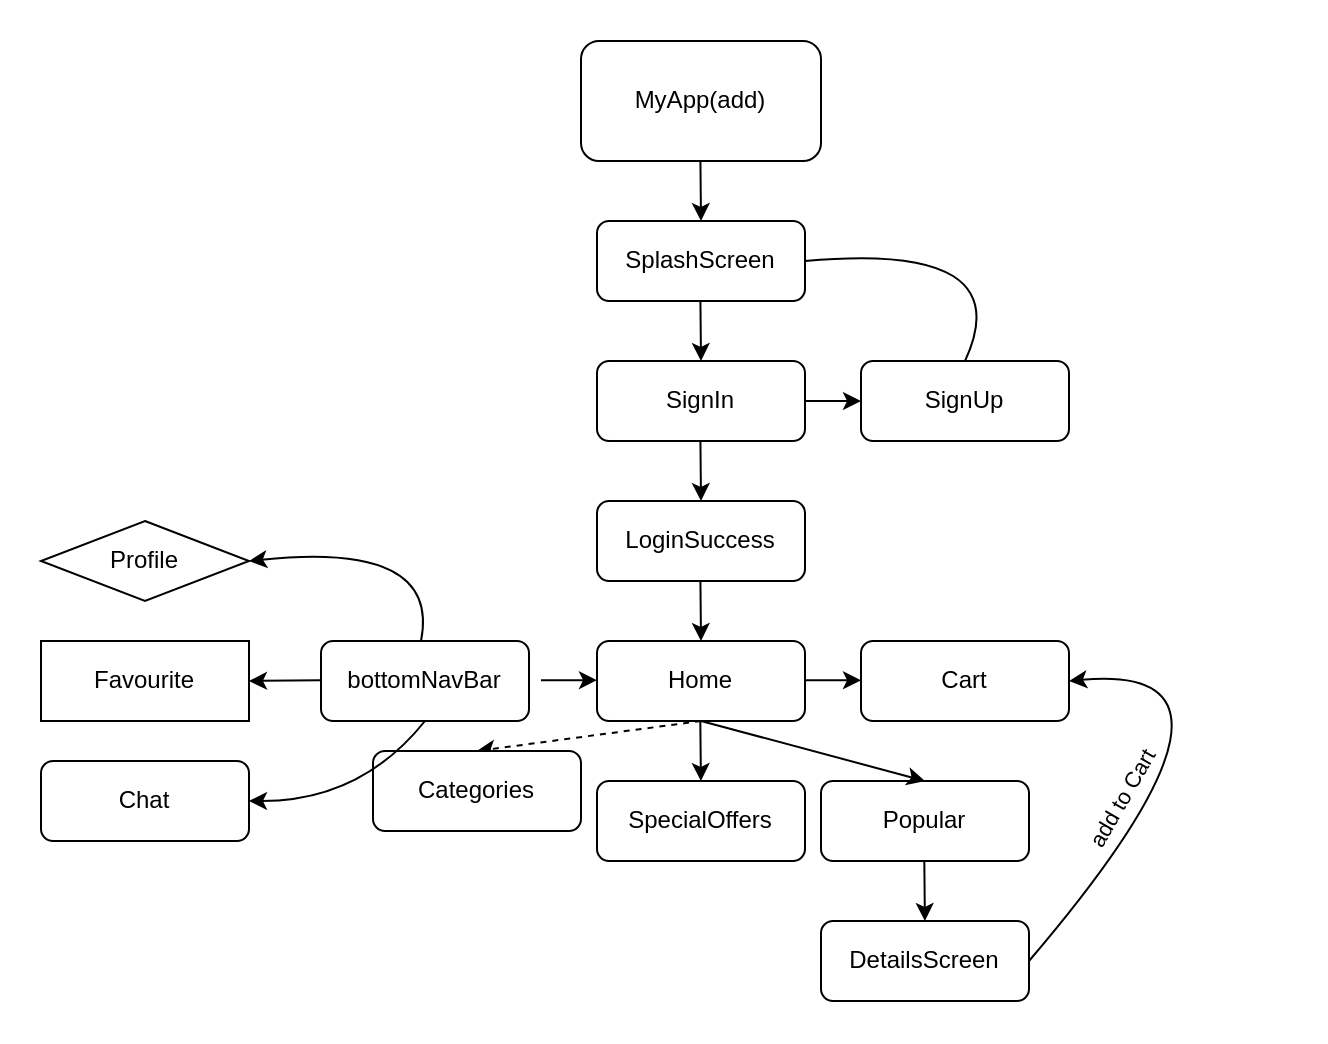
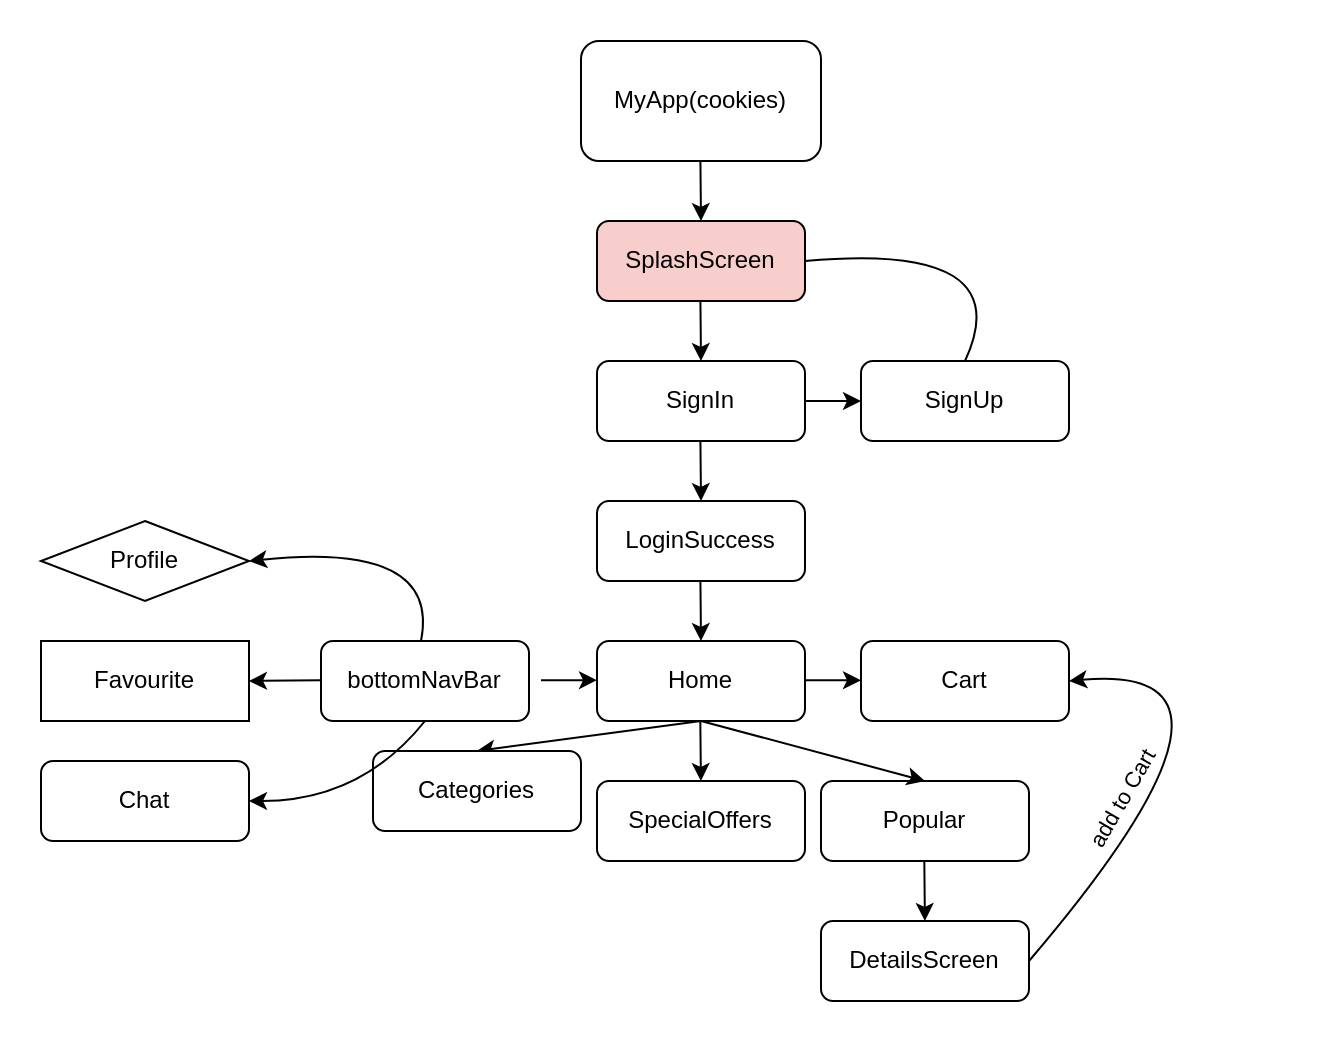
  <mxCell id="0" />
  <mxCell id="1" parent="0" />
- <mxCell id="2" value="MyApp(add)" style="rounded=1;whiteSpace=wrap;html=1;" vertex="1" parent="1"><mxGeometry x="290" y="20" width="120" height="60" as="geometry" /></mxCell>
+ <mxCell id="2" value="MyApp(cookies)" style="rounded=1;whiteSpace=wrap;html=1;" vertex="1" parent="1"><mxGeometry x="290" y="20" width="120" height="60" as="geometry" /></mxCell>
  <mxCell id="3" value="" style="endArrow=classic;html=1;" edge="1" parent="1"><mxGeometry width="50" height="50" relative="1" as="geometry"><mxPoint x="349.71" y="80" as="sourcePoint" /><mxPoint x="350" y="110" as="targetPoint" /></mxGeometry></mxCell>
- <mxCell id="4" value="SplashScreen" style="rounded=1;whiteSpace=wrap;html=1;" vertex="1" parent="1"><mxGeometry x="298" y="110" width="104" height="40" as="geometry" /></mxCell>
+ <mxCell id="4" value="SplashScreen" style="rounded=1;whiteSpace=wrap;html=1;fillColor=#f8cecc;" vertex="1" parent="1"><mxGeometry x="298" y="110" width="104" height="40" as="geometry" /></mxCell>
  <mxCell id="5" value="SignIn" style="rounded=1;whiteSpace=wrap;html=1;" vertex="1" parent="1"><mxGeometry x="298" y="180" width="104" height="40" as="geometry" /></mxCell>
  <mxCell id="6" value="" style="endArrow=classic;html=1;" edge="1" parent="1"><mxGeometry width="50" height="50" relative="1" as="geometry"><mxPoint x="349.71" y="150" as="sourcePoint" /><mxPoint x="350" y="180" as="targetPoint" /></mxGeometry></mxCell>
  <mxCell id="7" value="SignUp" style="rounded=1;whiteSpace=wrap;html=1;" vertex="1" parent="1"><mxGeometry x="430" y="180" width="104" height="40" as="geometry" /></mxCell>
  <mxCell id="8" value="" style="endArrow=classic;html=1;exitX=1;exitY=0.5;exitDx=0;exitDy=0;" edge="1" parent="1" source="5"><mxGeometry width="50" height="50" relative="1" as="geometry"><mxPoint x="420" y="190" as="sourcePoint" /><mxPoint x="430" y="200" as="targetPoint" /></mxGeometry></mxCell>
  <mxCell id="9" value="" style="curved=1;endArrow=none;html=1;exitX=0.5;exitY=0;exitDx=0;exitDy=0;entryX=1;entryY=0.5;entryDx=0;entryDy=0;" edge="1" parent="1" source="7" target="4"><mxGeometry width="50" height="50" relative="1" as="geometry"><mxPoint x="270" y="260" as="sourcePoint" /><mxPoint x="320" y="210" as="targetPoint" /><Array as="points"><mxPoint x="510" y="120" /></Array></mxGeometry></mxCell>
  <mxCell id="10" value="LoginSuccess" style="rounded=1;whiteSpace=wrap;html=1;" vertex="1" parent="1"><mxGeometry x="298" y="250" width="104" height="40" as="geometry" /></mxCell>
  <mxCell id="11" value="Home" style="rounded=1;whiteSpace=wrap;html=1;" vertex="1" parent="1"><mxGeometry x="298" y="320" width="104" height="40" as="geometry" /></mxCell>
  <mxCell id="12" value="" style="endArrow=classic;html=1;" edge="1" parent="1"><mxGeometry width="50" height="50" relative="1" as="geometry"><mxPoint x="349.71" y="290" as="sourcePoint" /><mxPoint x="350" y="320" as="targetPoint" /></mxGeometry></mxCell>
  <mxCell id="13" value="" style="endArrow=classic;html=1;" edge="1" parent="1"><mxGeometry width="50" height="50" relative="1" as="geometry"><mxPoint x="349.71" y="220" as="sourcePoint" /><mxPoint x="350" y="250" as="targetPoint" /></mxGeometry></mxCell>
  <mxCell id="14" value="Cart" style="rounded=1;whiteSpace=wrap;html=1;" vertex="1" parent="1"><mxGeometry x="430" y="320" width="104" height="40" as="geometry" /></mxCell>
  <mxCell id="15" value="" style="endArrow=classic;html=1;exitX=1;exitY=0.5;exitDx=0;exitDy=0;" edge="1" parent="1"><mxGeometry width="50" height="50" relative="1" as="geometry"><mxPoint x="402" y="339.66" as="sourcePoint" /><mxPoint x="430" y="339.66" as="targetPoint" /></mxGeometry></mxCell>
- <mxCell id="16" value="" style="endArrow=classic;html=1;exitX=0.5;exitY=1;exitDx=0;exitDy=0;entryX=0.5;entryY=0;entryDx=0;entryDy=0;dashed=1;" edge="1" parent="1" source="11" target="17"><mxGeometry width="50" height="50" relative="1" as="geometry"><mxPoint x="430" y="370" as="sourcePoint" /><mxPoint x="300" y="390" as="targetPoint" /></mxGeometry></mxCell>
+ <mxCell id="16" value="" style="endArrow=classic;html=1;exitX=0.5;exitY=1;exitDx=0;exitDy=0;entryX=0.5;entryY=0;entryDx=0;entryDy=0;" edge="1" parent="1" source="11" target="17"><mxGeometry width="50" height="50" relative="1" as="geometry"><mxPoint x="430" y="370" as="sourcePoint" /><mxPoint x="300" y="390" as="targetPoint" /></mxGeometry></mxCell>
  <mxCell id="17" value="Categories" style="rounded=1;whiteSpace=wrap;html=1;" vertex="1" parent="1"><mxGeometry x="186" y="375" width="104" height="40" as="geometry" /></mxCell>
  <mxCell id="18" value="SpecialOffers" style="rounded=1;whiteSpace=wrap;html=1;" vertex="1" parent="1"><mxGeometry x="298" y="390" width="104" height="40" as="geometry" /></mxCell>
  <mxCell id="19" value="Popular" style="rounded=1;whiteSpace=wrap;html=1;" vertex="1" parent="1"><mxGeometry x="410" y="390" width="104" height="40" as="geometry" /></mxCell>
  <mxCell id="20" value="" style="endArrow=classic;html=1;" edge="1" parent="1"><mxGeometry width="50" height="50" relative="1" as="geometry"><mxPoint x="349.66" y="360" as="sourcePoint" /><mxPoint x="349.95" y="390" as="targetPoint" /></mxGeometry></mxCell>
  <mxCell id="21" value="" style="endArrow=classic;html=1;entryX=0.5;entryY=0;entryDx=0;entryDy=0;" edge="1" parent="1" target="19"><mxGeometry width="50" height="50" relative="1" as="geometry"><mxPoint x="350" y="360" as="sourcePoint" /><mxPoint x="370" y="340" as="targetPoint" /></mxGeometry></mxCell>
  <mxCell id="22" value="" style="endArrow=classic;html=1;" edge="1" parent="1"><mxGeometry width="50" height="50" relative="1" as="geometry"><mxPoint x="461.66" y="430" as="sourcePoint" /><mxPoint x="461.95" y="460" as="targetPoint" /></mxGeometry></mxCell>
  <mxCell id="23" value="DetailsScreen" style="rounded=1;whiteSpace=wrap;html=1;" vertex="1" parent="1"><mxGeometry x="410" y="460" width="104" height="40" as="geometry" /></mxCell>
  <mxCell id="24" value="" style="curved=1;endArrow=classic;html=1;exitX=1;exitY=0.5;exitDx=0;exitDy=0;entryX=1;entryY=0.5;entryDx=0;entryDy=0;" edge="1" parent="1" source="23"><mxGeometry width="50" height="50" relative="1" as="geometry"><mxPoint x="614" y="390" as="sourcePoint" /><mxPoint x="534" y="340" as="targetPoint" /><Array as="points"><mxPoint x="642" y="330" /></Array></mxGeometry></mxCell>
  <mxCell id="25" value="add to Cart" style="edgeLabel;html=1;align=center;verticalAlign=middle;resizable=0;points=[];rotation=-60;" vertex="1" connectable="0" parent="24"><mxGeometry x="-0.42" y="6" relative="1" as="geometry"><mxPoint x="-6.74" y="-8.96" as="offset" /></mxGeometry></mxCell>
  <mxCell id="26" value="bottomNavBar" style="rounded=1;whiteSpace=wrap;html=1;" vertex="1" parent="1"><mxGeometry x="160" y="320" width="104" height="40" as="geometry" /></mxCell>
  <mxCell id="27" value="" style="edgeStyle=orthogonalEdgeStyle;rounded=0;orthogonalLoop=1;jettySize=auto;html=1;" edge="1" parent="1"><mxGeometry relative="1" as="geometry"><mxPoint x="270" y="339.58" as="sourcePoint" /><mxPoint x="298" y="339.58" as="targetPoint" /></mxGeometry></mxCell>
  <mxCell id="28" value="" style="endArrow=classic;html=1;entryX=1;entryY=0.5;entryDx=0;entryDy=0;" edge="1" parent="1" target="29"><mxGeometry width="50" height="50" relative="1" as="geometry"><mxPoint x="160" y="339.58" as="sourcePoint" /><mxPoint x="120" y="340" as="targetPoint" /></mxGeometry></mxCell>
  <mxCell id="29" value="Favourite" style="whiteSpace=wrap;html=1;rounded=0;" vertex="1" parent="1"><mxGeometry x="20" y="320" width="104" height="40" as="geometry" /></mxCell>
  <mxCell id="30" value="Chat" style="rounded=1;whiteSpace=wrap;html=1;" vertex="1" parent="1"><mxGeometry x="20" y="380" width="104" height="40" as="geometry" /></mxCell>
  <mxCell id="31" value="Profile" style="rhombus;whiteSpace=wrap;html=1;" vertex="1" parent="1"><mxGeometry x="20" y="260" width="104" height="40" as="geometry" /></mxCell>
  <mxCell id="32" value="" style="curved=1;endArrow=classic;html=1;exitX=0.5;exitY=0;exitDx=0;exitDy=0;entryX=1;entryY=0.5;entryDx=0;entryDy=0;" edge="1" parent="1" target="31"><mxGeometry width="50" height="50" relative="1" as="geometry"><mxPoint x="210" y="320" as="sourcePoint" /><mxPoint x="130" y="280" as="targetPoint" /><Array as="points"><mxPoint x="220" y="270" /></Array></mxGeometry></mxCell>
  <mxCell id="33" value="" style="curved=1;endArrow=classic;html=1;exitX=0.5;exitY=1;exitDx=0;exitDy=0;entryX=1;entryY=0.5;entryDx=0;entryDy=0;" edge="1" parent="1" source="26"><mxGeometry width="50" height="50" relative="1" as="geometry"><mxPoint x="210" y="440" as="sourcePoint" /><mxPoint x="124" y="400" as="targetPoint" /><Array as="points"><mxPoint x="180" y="400" /></Array></mxGeometry></mxCell>
